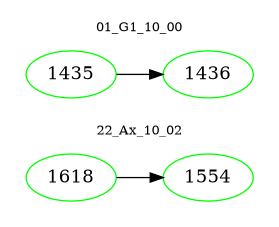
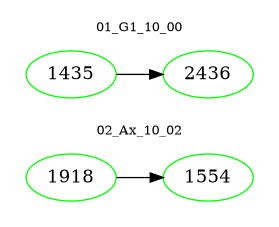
  digraph {
    fontname="DejaVu Serif"
    rankdir=LR
    node [color=green fontname="DejaVu Serif"]
    edge [color=black fontname="DejaVu Serif"]
-   n1 [label=1618]
+   n1 [label=1918]
    n2 [label=1554]
    n3 [label=1435]
-   n4 [label=1436]
+   n4 [label=2436]
    subgraph cluster_1 {
      color=white
      fontsize=10
-     label="22_Ax_10_02"
+     label="02_Ax_10_02"
      n1
      n2
    }
    subgraph cluster_2 {
      color=white
      fontsize=10
      label="01_G1_10_00"
      n3
      n4
    }
    n1 -> n2
    n3 -> n4
  }
